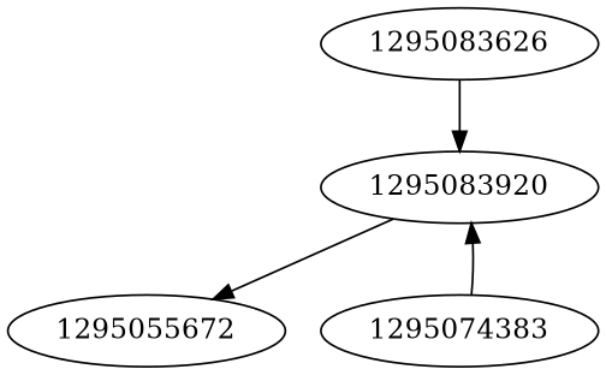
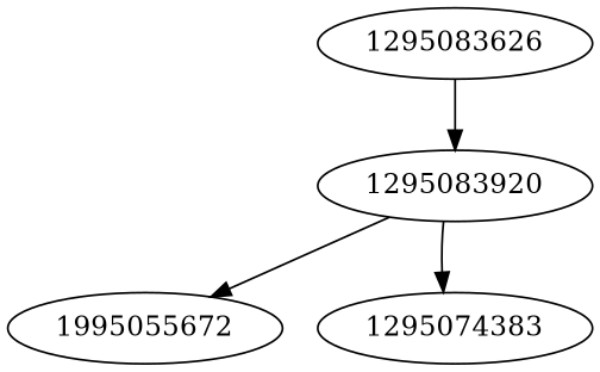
  strict digraph {
    n1 [label=1295083626]
    1295083920
-   1295055672
+   1295055672 [label=1995055672]
    1295074383
    n1 -> 1295083920
    1295083920 -> 1295055672
-   1295074383 -> 1295083920
+   1295083920 -> 1295074383
  }
